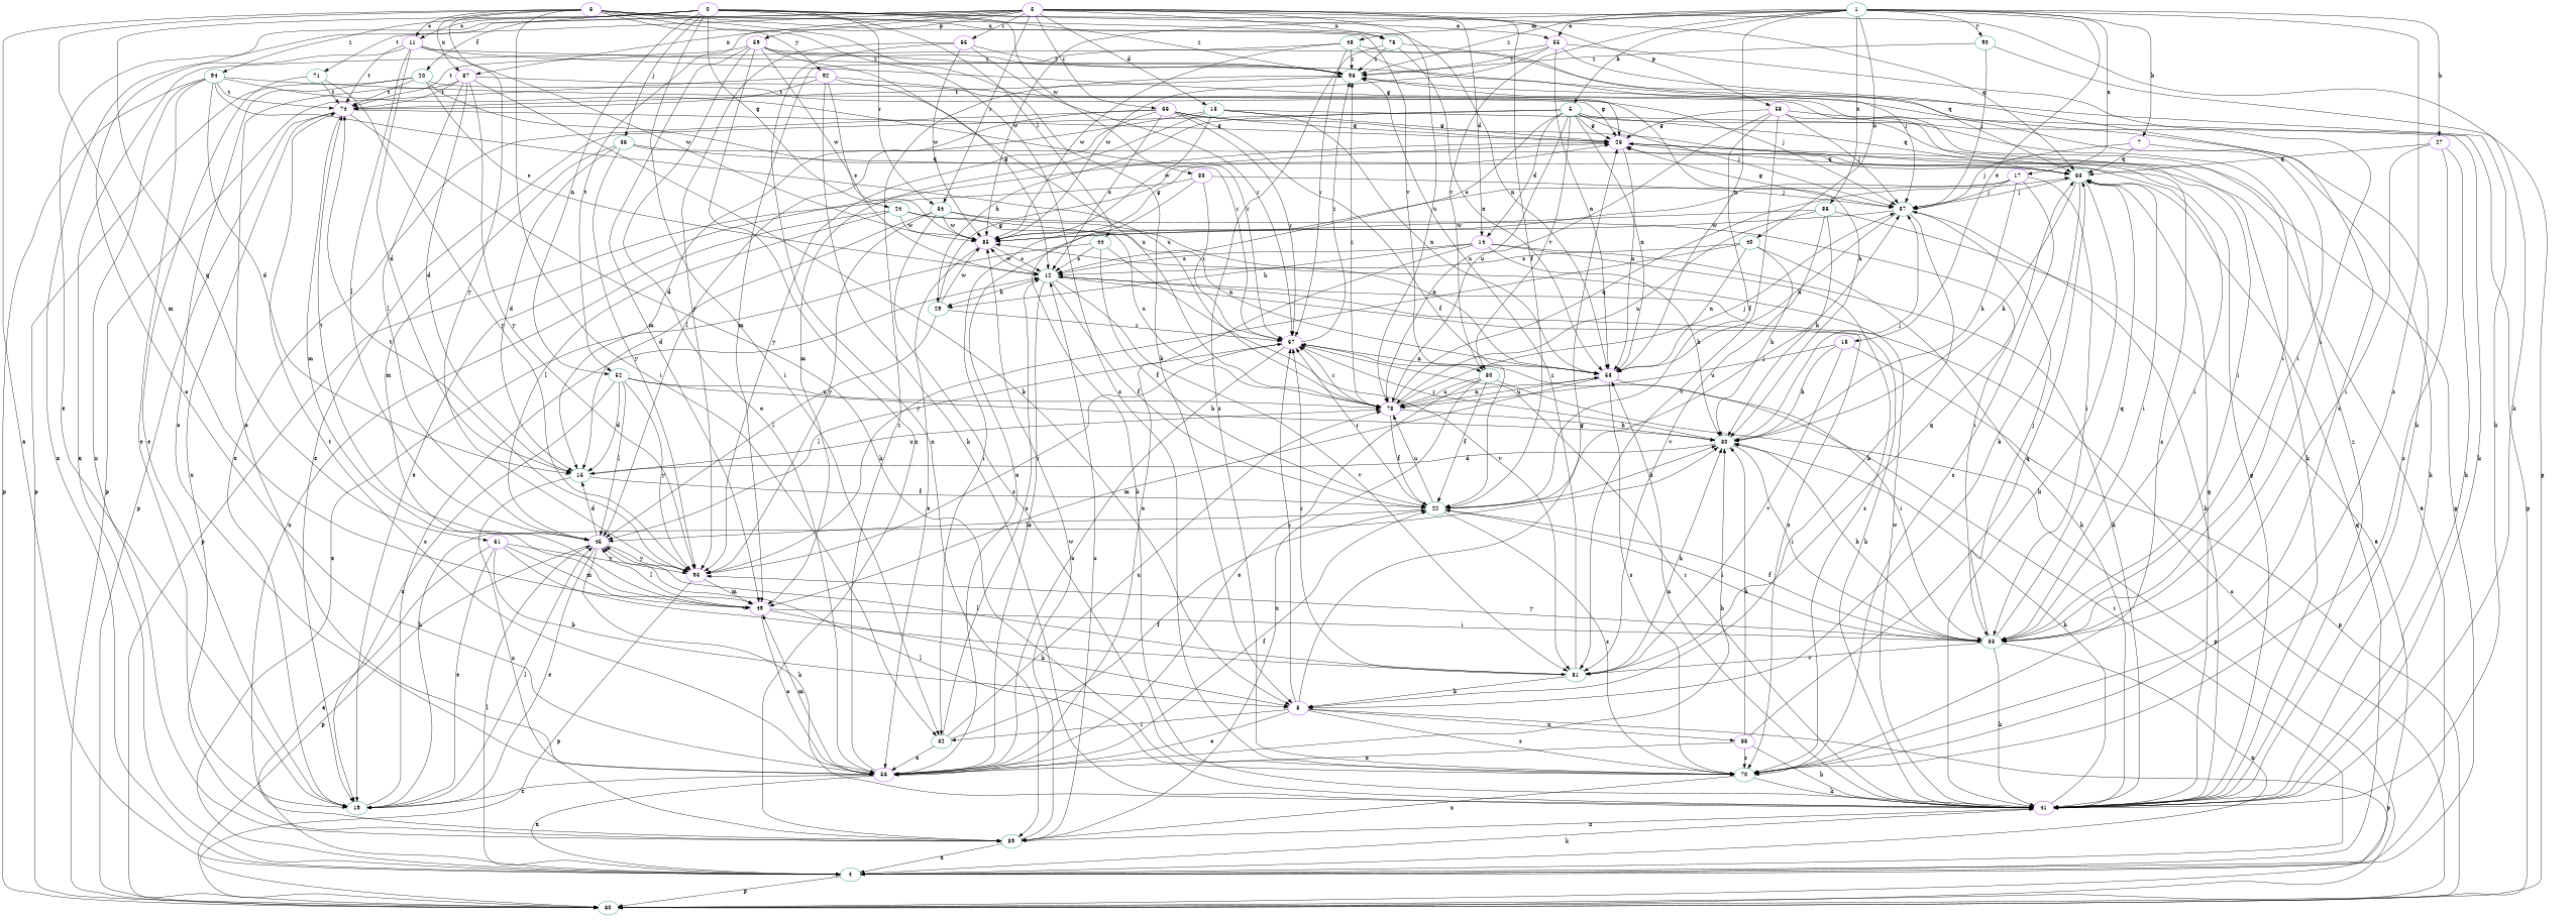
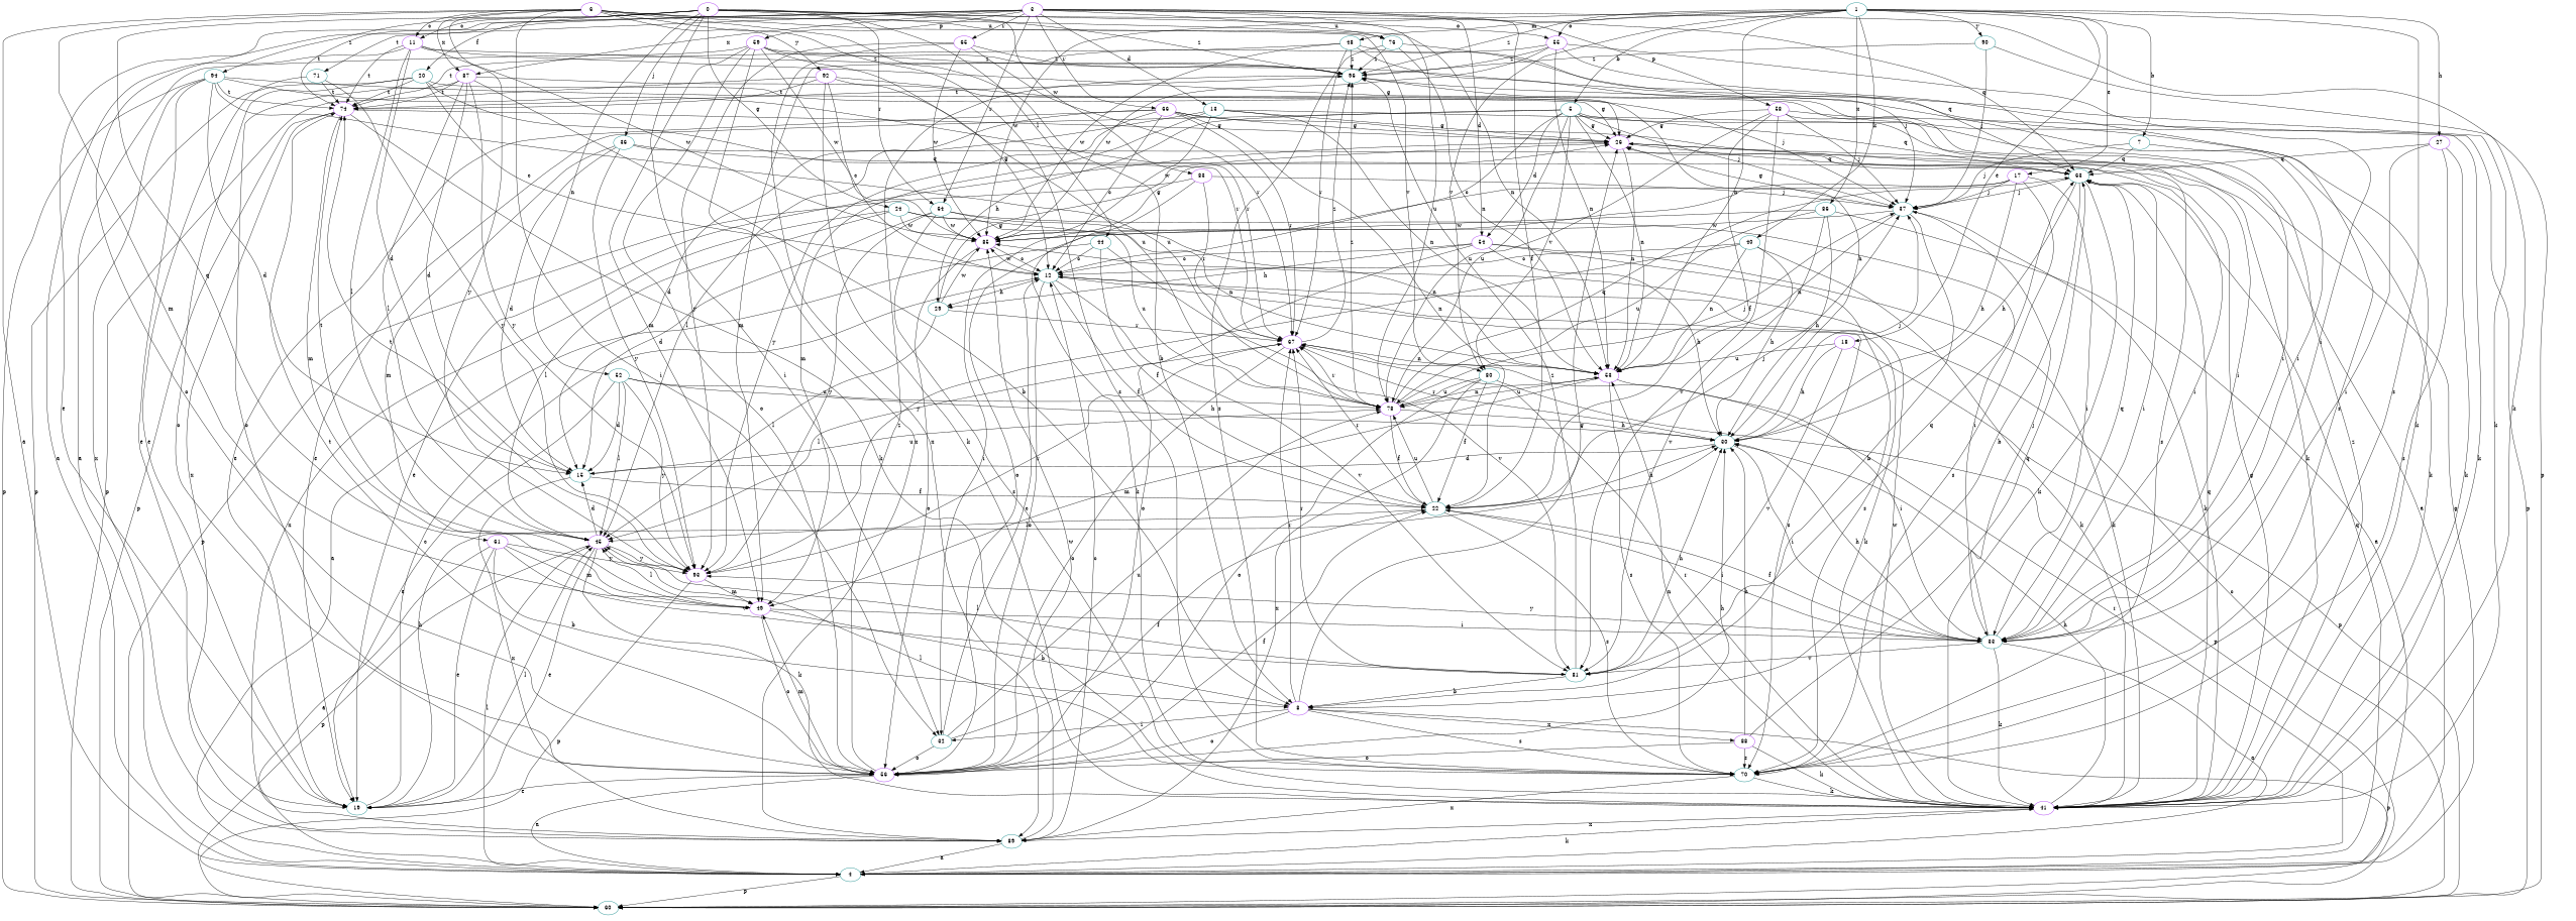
  strict digraph {
    node [color=teal]
    0 [color=purple]
    11 [color=purple]
    20
    24
    32
    36
    44
    52
    55 [color=purple]
    61 [color=purple]
    63
    64
    83 [color=purple]
    94
    96
    85 [color=purple]
    4
    74 [color=purple]
    26 [color=purple]
    45 [color=purple]
    15
    56 [color=purple]
    60
    67 [color=purple]
    12
    37
    53 [color=purple]
    78 [color=purple]
    89
    22
    49 [color=purple]
    93 [color=purple]
    33
    81
    19
    30
    70
    8 [color=purple]
    41 [color=purple]
    1
    5
-   7 [color=purple]
+   7
    17 [color=purple]
    18 [color=purple]
    27 [color=purple]
    40
    48
    80
    86
    90
-   14 [color=purple]
+   14 [color=purple label=54]
    29
    n53 [color=purple label=6]
    76
    87 [color=purple]
    92 [color=purple]
    88 [color=purple]
    3 [color=purple]
    13
    58 [color=purple]
    59 [color=purple]
    65 [color=purple]
    66 [color=purple]
    71
    0 -> 11 [label=c]
    0 -> 20 [label=f]
    0 -> 24 [label=g]
    0 -> 32 [label=i]
    0 -> 36 [label=j]
    0 -> 44 [label=l]
    0 -> 52 [label=n]
    0 -> 55 [label=o]
    0 -> 61 [label=q]
    0 -> 63 [label=q]
    0 -> 64 [label=r]
    0 -> 83 [label=w]
    0 -> 94 [label=z]
    0 -> 96 [label=z]
    11 -> 96 [label=z]
    11 -> 85 [label=w]
    11 -> 4 [label=a]
    11 -> 74 [label=t]
    11 -> 26 [label=g]
    11 -> 45 [label=l]
    11 -> 15 [label=d]
    20 -> 74 [label=t]
    20 -> 56 [label=o]
    20 -> 60 [label=p]
    20 -> 67 [label=r]
    20 -> 12 [label=c]
    20 -> 37 [label=j]
    24 -> 85 [label=w]
    24 -> 45 [label=l]
    24 -> 53 [label=n]
    24 -> 78 [label=u]
    24 -> 89 [label=x]
    32 -> 56 [label=o]
    32 -> 12 [label=c]
    32 -> 78 [label=u]
    32 -> 22 [label=f]
    36 -> 63 [label=q]
    36 -> 15 [label=d]
    36 -> 49 [label=m]
    36 -> 93 [label=y]
    36 -> 33 [label=i]
    44 -> 4 [label=a]
    44 -> 12 [label=c]
    44 -> 22 [label=f]
    44 -> 81 [label=v]
    52 -> 45 [label=l]
    52 -> 15 [label=d]
    52 -> 78 [label=u]
    52 -> 93 [label=y]
    52 -> 19 [label=e]
    52 -> 30 [label=h]
    55 -> 96 [label=z]
    55 -> 85 [label=w]
    55 -> 53 [label=n]
    55 -> 49 [label=m]
    55 -> 33 [label=i]
    55 -> 70 [label=s]
    61 -> 4 [label=a]
    61 -> 49 [label=m]
    61 -> 93 [label=y]
    61 -> 81 [label=v]
    61 -> 19 [label=e]
    61 -> 8 [label=b]
    63 -> 37 [label=j]
    63 -> 33 [label=i]
    63 -> 30 [label=h]
    63 -> 8 [label=b]
    63 -> 41 [label=k]
    64 -> 85 [label=w]
    64 -> 15 [label=d]
    64 -> 53 [label=n]
    64 -> 93 [label=y]
    64 -> 33 [label=i]
    64 -> 70 [label=s]
    83 -> 60 [label=p]
    83 -> 67 [label=r]
    83 -> 37 [label=j]
    83 -> 41 [label=k]
    94 -> 74 [label=t]
    94 -> 26 [label=g]
    94 -> 15 [label=d]
    94 -> 60 [label=p]
    94 -> 67 [label=r]
    94 -> 78 [label=u]
    94 -> 89 [label=x]
    94 -> 19 [label=e]
    96 -> 74 [label=t]
    96 -> 33 [label=i]
    85 -> 26 [label=g]
    85 -> 56 [label=o]
    85 -> 12 [label=c]
    4 -> 63 [label=q]
    4 -> 26 [label=g]
    4 -> 45 [label=l]
    4 -> 60 [label=p]
    4 -> 67 [label=r]
    4 -> 41 [label=k]
    74 -> 26 [label=g]
    74 -> 60 [label=p]
    74 -> 89 [label=x]
    74 -> 49 [label=m]
    74 -> 41 [label=k]
    26 -> 63 [label=q]
    26 -> 4 [label=a]
    26 -> 53 [label=n]
    26 -> 19 [label=e]
    45 -> 74 [label=t]
    45 -> 15 [label=d]
    45 -> 60 [label=p]
    45 -> 93 [label=y]
    45 -> 19 [label=e]
    45 -> 41 [label=k]
    15 -> 78 [label=u]
    15 -> 89 [label=x]
    15 -> 22 [label=f]
    56 -> 96 [label=z]
    56 -> 4 [label=a]
    56 -> 74 [label=t]
    56 -> 22 [label=f]
    56 -> 49 [label=m]
    56 -> 19 [label=e]
    56 -> 30 [label=h]
    60 -> 12 [label=c]
    67 -> 96 [label=z]
    67 -> 45 [label=l]
    67 -> 56 [label=o]
    67 -> 53 [label=n]
    12 -> 85 [label=w]
    12 -> 56 [label=o]
    12 -> 22 [label=f]
    12 -> 81 [label=v]
    12 -> 70 [label=s]
    12 -> 41 [label=k]
    12 -> 29 [label=h]
    37 -> 85 [label=w]
    37 -> 26 [label=g]
    37 -> 53 [label=n]
    37 -> 8 [label=b]
    37 -> 41 [label=k]
    53 -> 78 [label=u]
    53 -> 49 [label=m]
    53 -> 33 [label=i]
    53 -> 70 [label=s]
    78 -> 63 [label=q]
    78 -> 96 [label=z]
    78 -> 67 [label=r]
    78 -> 37 [label=j]
    78 -> 53 [label=n]
    78 -> 22 [label=f]
    78 -> 30 [label=h]
    89 -> 85 [label=w]
    89 -> 4 [label=a]
    89 -> 12 [label=c]
    22 -> 45 [label=l]
    22 -> 67 [label=r]
    22 -> 37 [label=j]
    22 -> 78 [label=u]
    22 -> 33 [label=i]
    22 -> 30 [label=h]
    22 -> 70 [label=s]
    49 -> 45 [label=l]
    49 -> 56 [label=o]
    49 -> 33 [label=i]
    49 -> 8 [label=b]
    93 -> 74 [label=t]
    93 -> 60 [label=p]
    93 -> 67 [label=r]
    93 -> 49 [label=m]
    33 -> 63 [label=q]
    33 -> 4 [label=a]
    33 -> 37 [label=j]
    33 -> 22 [label=f]
    33 -> 93 [label=y]
    33 -> 81 [label=v]
    33 -> 30 [label=h]
    33 -> 41 [label=k]
    81 -> 63 [label=q]
    81 -> 96 [label=z]
    81 -> 45 [label=l]
    81 -> 67 [label=r]
    81 -> 30 [label=h]
    81 -> 8 [label=b]
    19 -> 45 [label=l]
    19 -> 12 [label=c]
    19 -> 30 [label=h]
    30 -> 15 [label=d]
    30 -> 67 [label=r]
    30 -> 37 [label=j]
    30 -> 33 [label=i]
    70 -> 45 [label=l]
    70 -> 89 [label=x]
    70 -> 41 [label=k]
    8 -> 32 [label=i]
    8 -> 26 [label=g]
    8 -> 56 [label=o]
    8 -> 60 [label=p]
    8 -> 67 [label=r]
    8 -> 70 [label=s]
    8 -> 88 [label=x]
    41 -> 63 [label=q]
    41 -> 96 [label=z]
    41 -> 85 [label=w]
    41 -> 26 [label=g]
    41 -> 67 [label=r]
    41 -> 53 [label=n]
    41 -> 89 [label=x]
    41 -> 30 [label=h]
    1 -> 55 [label=o]
    1 -> 96 [label=z]
    1 -> 85 [label=w]
    1 -> 53 [label=n]
    1 -> 70 [label=s]
    1 -> 5 [label=b]
    1 -> 7 [label=b]
    1 -> 17 [label=e]
    1 -> 18 [label=e]
    1 -> 27 [label=h]
    1 -> 40 [label=k]
    1 -> 48 [label=m]
    1 -> 80 [label=v]
    1 -> 86 [label=x]
    1 -> 90 [label=y]
    5 -> 63 [label=q]
    5 -> 26 [label=g]
    5 -> 12 [label=c]
    5 -> 37 [label=j]
    5 -> 53 [label=n]
    5 -> 78 [label=u]
    5 -> 19 [label=e]
    5 -> 41 [label=k]
    5 -> 80 [label=v]
    5 -> 14 [label=d]
    5 -> 29 [label=h]
    7 -> 63 [label=q]
    7 -> 37 [label=j]
    7 -> 41 [label=k]
    17 -> 32 [label=i]
    17 -> 56 [label=o]
    17 -> 37 [label=j]
    17 -> 33 [label=i]
    17 -> 30 [label=h]
    17 -> 70 [label=s]
    18 -> 60 [label=p]
-   18 -> 78 [label=u]
+   18 -> 53 [label=u]
    18 -> 81 [label=v]
    18 -> 30 [label=h]
    27 -> 63 [label=q]
    27 -> 33 [label=i]
    27 -> 70 [label=s]
    27 -> 41 [label=k]
    40 -> 12 [label=c]
    40 -> 53 [label=n]
    40 -> 93 [label=y]
    40 -> 30 [label=h]
    40 -> 41 [label=k]
    48 -> 96 [label=z]
    48 -> 85 [label=w]
    48 -> 74 [label=t]
    48 -> 67 [label=r]
    48 -> 37 [label=j]
    48 -> 41 [label=k]
    80 -> 56 [label=o]
    80 -> 60 [label=p]
    80 -> 78 [label=u]
    80 -> 89 [label=x]
    80 -> 22 [label=f]
    86 -> 85 [label=w]
    86 -> 4 [label=a]
    86 -> 78 [label=u]
    86 -> 81 [label=v]
    86 -> 30 [label=h]
    90 -> 96 [label=z]
    90 -> 60 [label=p]
    90 -> 37 [label=j]
    14 -> 56 [label=o]
    14 -> 12 [label=c]
    14 -> 30 [label=h]
    14 -> 70 [label=s]
    14 -> 41 [label=k]
    14 -> 29 [label=h]
    29 -> 85 [label=w]
    29 -> 26 [label=g]
    29 -> 45 [label=l]
    29 -> 67 [label=r]
    n53 -> 11 [label=c]
    n53 -> 32 [label=i]
    n53 -> 4 [label=a]
    n53 -> 53 [label=n]
    n53 -> 49 [label=m]
    n53 -> 93 [label=y]
    n53 -> 70 [label=s]
    n53 -> 8 [label=b]
    n53 -> 80 [label=v]
    n53 -> 76 [label=u]
    n53 -> 87 [label=x]
    n53 -> 92 [label=y]
    76 -> 63 [label=q]
    76 -> 96 [label=z]
    76 -> 53 [label=n]
    76 -> 70 [label=s]
    87 -> 74 [label=t]
    87 -> 45 [label=l]
    87 -> 15 [label=d]
    87 -> 56 [label=o]
    87 -> 93 [label=y]
    87 -> 30 [label=h]
    87 -> 8 [label=b]
    92 -> 74 [label=t]
    92 -> 60 [label=p]
    92 -> 12 [label=c]
    92 -> 78 [label=u]
    92 -> 33 [label=i]
    92 -> 41 [label=k]
    88 -> 63 [label=q]
    88 -> 56 [label=o]
    88 -> 30 [label=h]
    88 -> 70 [label=s]
    88 -> 41 [label=k]
    3 -> 64 [label=r]
-   3 -> 52 [label=t]
+   3 -> 74 [label=t]
    3 -> 56 [label=o]
    3 -> 78 [label=u]
    3 -> 22 [label=f]
    3 -> 19 [label=e]
    3 -> 41 [label=k]
    3 -> 14 [label=d]
    3 -> 76 [label=u]
    3 -> 87 [label=x]
    3 -> 13 [label=d]
    3 -> 58 [label=p]
    3 -> 59 [label=p]
    3 -> 65 [label=r]
    3 -> 66 [label=r]
    3 -> 71 [label=t]
    13 -> 85 [label=w]
    13 -> 26 [label=g]
    13 -> 15 [label=d]
    13 -> 53 [label=n]
    13 -> 49 [label=m]
    13 -> 41 [label=k]
    58 -> 26 [label=g]
    58 -> 60 [label=p]
    58 -> 37 [label=j]
    58 -> 78 [label=u]
    58 -> 22 [label=f]
    58 -> 81 [label=v]
    58 -> 70 [label=s]
    59 -> 96 [label=z]
    59 -> 85 [label=w]
    59 -> 4 [label=a]
    59 -> 56 [label=o]
    59 -> 12 [label=g]
    59 -> 89 [label=x]
    59 -> 49 [label=m]
    59 -> 41 [label=k]
    65 -> 96 [label=z]
    65 -> 85 [label=w]
    65 -> 67 [label=r]
    65 -> 89 [label=x]
    65 -> 93 [label=y]
    66 -> 26 [label=g]
    66 -> 45 [label=l]
    66 -> 67 [label=r]
    66 -> 12 [label=c]
-   66 -> 22 [label=f]
+   66 -> 22 [label=n]
    66 -> 93 [label=y]
    66 -> 33 [label=i]
    66 -> 19 [label=e]
    71 -> 74 [label=t]
    71 -> 93 [label=y]
    71 -> 19 [label=e]
  }
